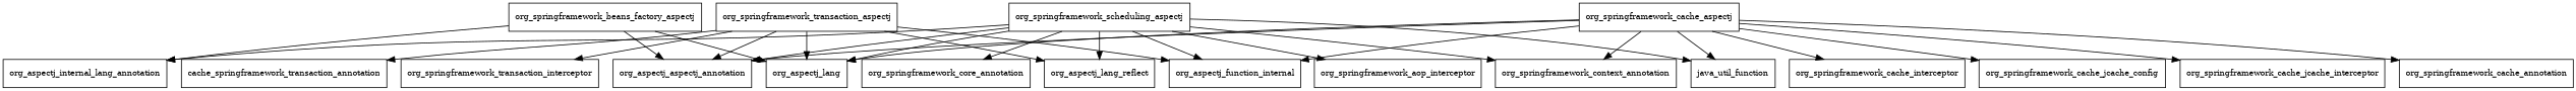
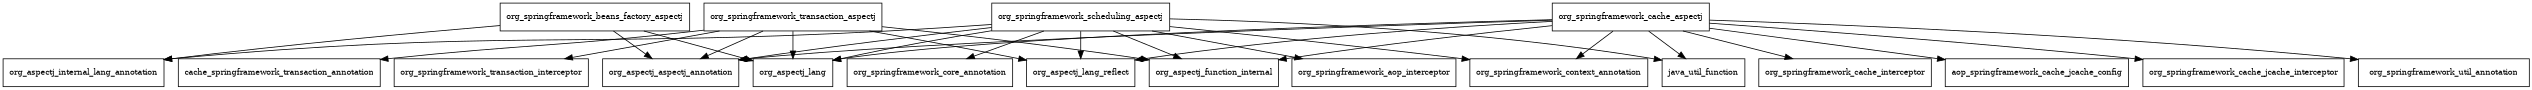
  digraph {
    node [fontsize=10.0 shape=box]
    org_springframework_beans_factory_aspectj
    org_aspectj_internal_lang_annotation
    org_aspectj_lang
    n4 [label=org_aspectj_aspectj_annotation]
    org_springframework_cache_aspectj
    java_util_function
    org_aspectj_lang_reflect
    n8 [label=org_aspectj_function_internal]
-   org_springframework_cache_annotation
+   org_springframework_cache_annotation [label=org_springframework_util_annotation]
    org_springframework_cache_interceptor
-   org_springframework_cache_jcache_config
+   org_springframework_cache_jcache_config [label=aop_springframework_cache_jcache_config]
    org_springframework_cache_jcache_interceptor
    org_springframework_context_annotation
    org_springframework_scheduling_aspectj
    org_springframework_aop_interceptor
    org_springframework_core_annotation
    org_springframework_transaction_aspectj
    n18 [label=cache_springframework_transaction_annotation]
    org_springframework_transaction_interceptor
    org_springframework_beans_factory_aspectj -> org_aspectj_internal_lang_annotation
    org_springframework_beans_factory_aspectj -> org_aspectj_lang
    org_springframework_beans_factory_aspectj -> n4
    org_springframework_cache_aspectj -> org_aspectj_lang
    org_springframework_cache_aspectj -> n4
    org_springframework_cache_aspectj -> java_util_function
+   org_springframework_cache_aspectj -> org_aspectj_lang_reflect
    org_springframework_cache_aspectj -> n8
    org_springframework_cache_aspectj -> org_springframework_cache_annotation
    org_springframework_cache_aspectj -> org_springframework_cache_interceptor
    org_springframework_cache_aspectj -> org_springframework_cache_jcache_config
    org_springframework_cache_aspectj -> org_springframework_cache_jcache_interceptor
    org_springframework_cache_aspectj -> org_springframework_context_annotation
    org_springframework_scheduling_aspectj -> org_aspectj_internal_lang_annotation
    org_springframework_scheduling_aspectj -> org_aspectj_lang
    org_springframework_scheduling_aspectj -> n4
    org_springframework_scheduling_aspectj -> java_util_function
    org_springframework_scheduling_aspectj -> org_aspectj_lang_reflect
    org_springframework_scheduling_aspectj -> n8
    org_springframework_scheduling_aspectj -> org_springframework_context_annotation
    org_springframework_scheduling_aspectj -> org_springframework_aop_interceptor
    org_springframework_scheduling_aspectj -> org_springframework_core_annotation
    org_springframework_transaction_aspectj -> org_aspectj_lang
    org_springframework_transaction_aspectj -> n4
    org_springframework_transaction_aspectj -> org_aspectj_lang_reflect
    org_springframework_transaction_aspectj -> n8
    org_springframework_transaction_aspectj -> n18
    org_springframework_transaction_aspectj -> org_springframework_transaction_interceptor
  }
